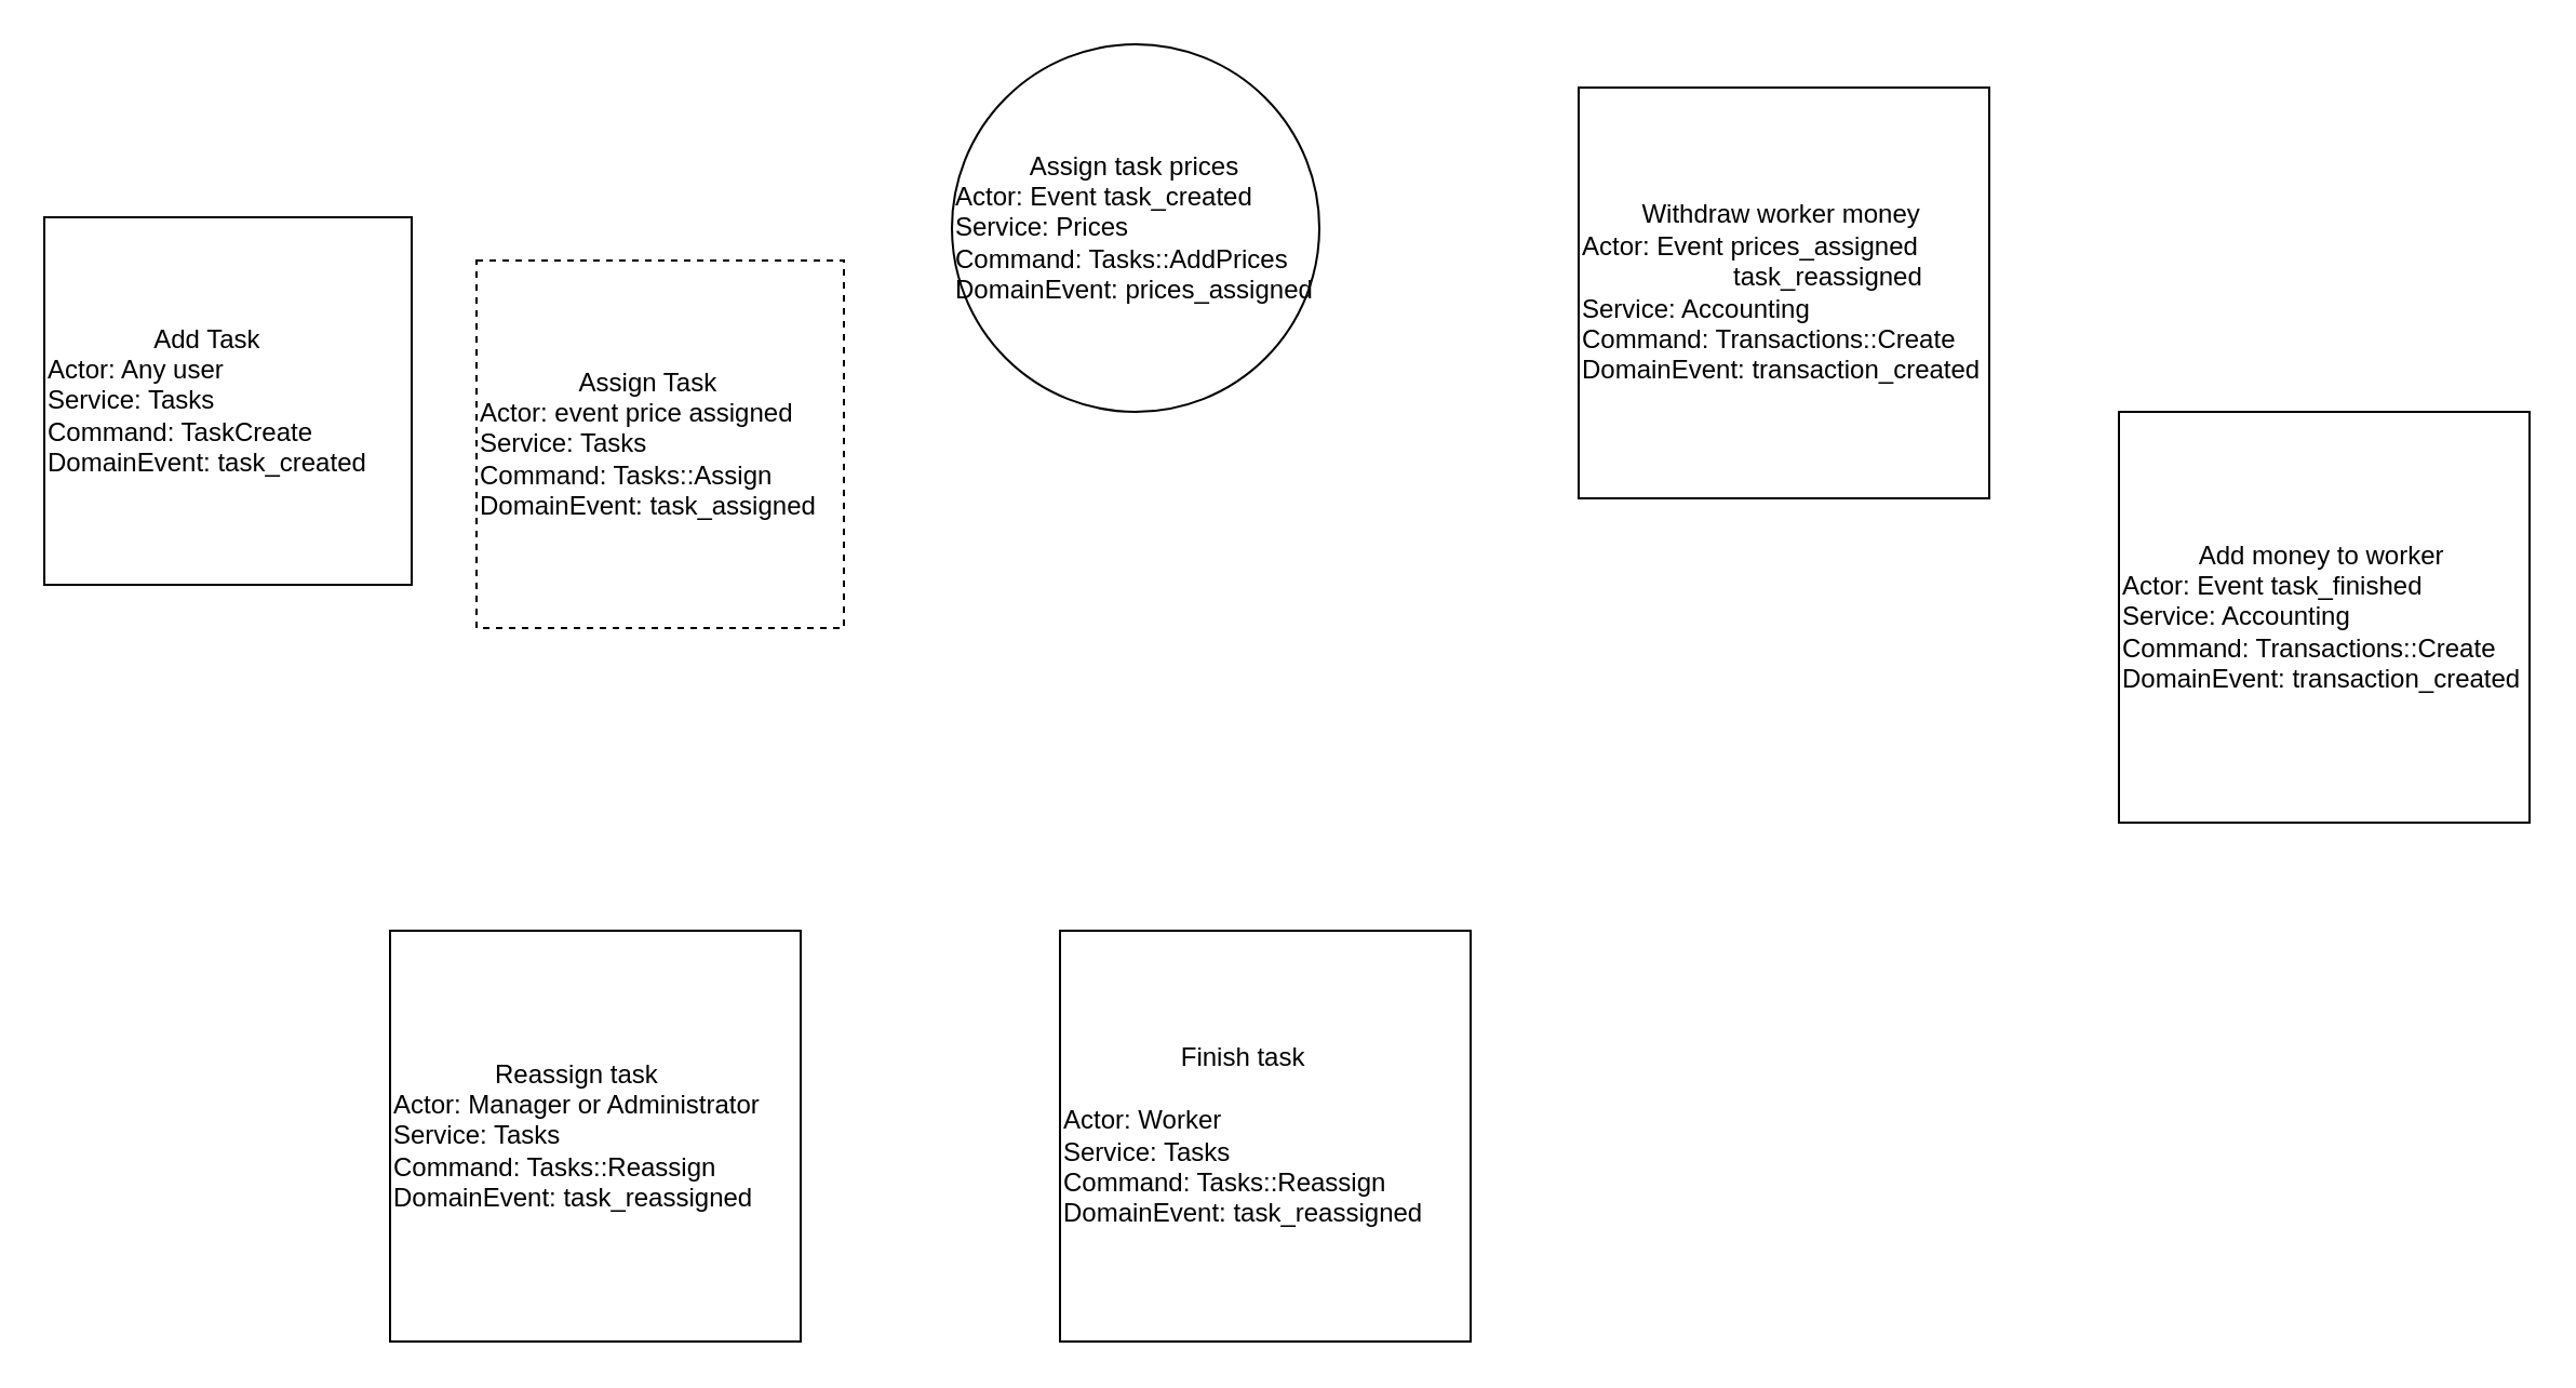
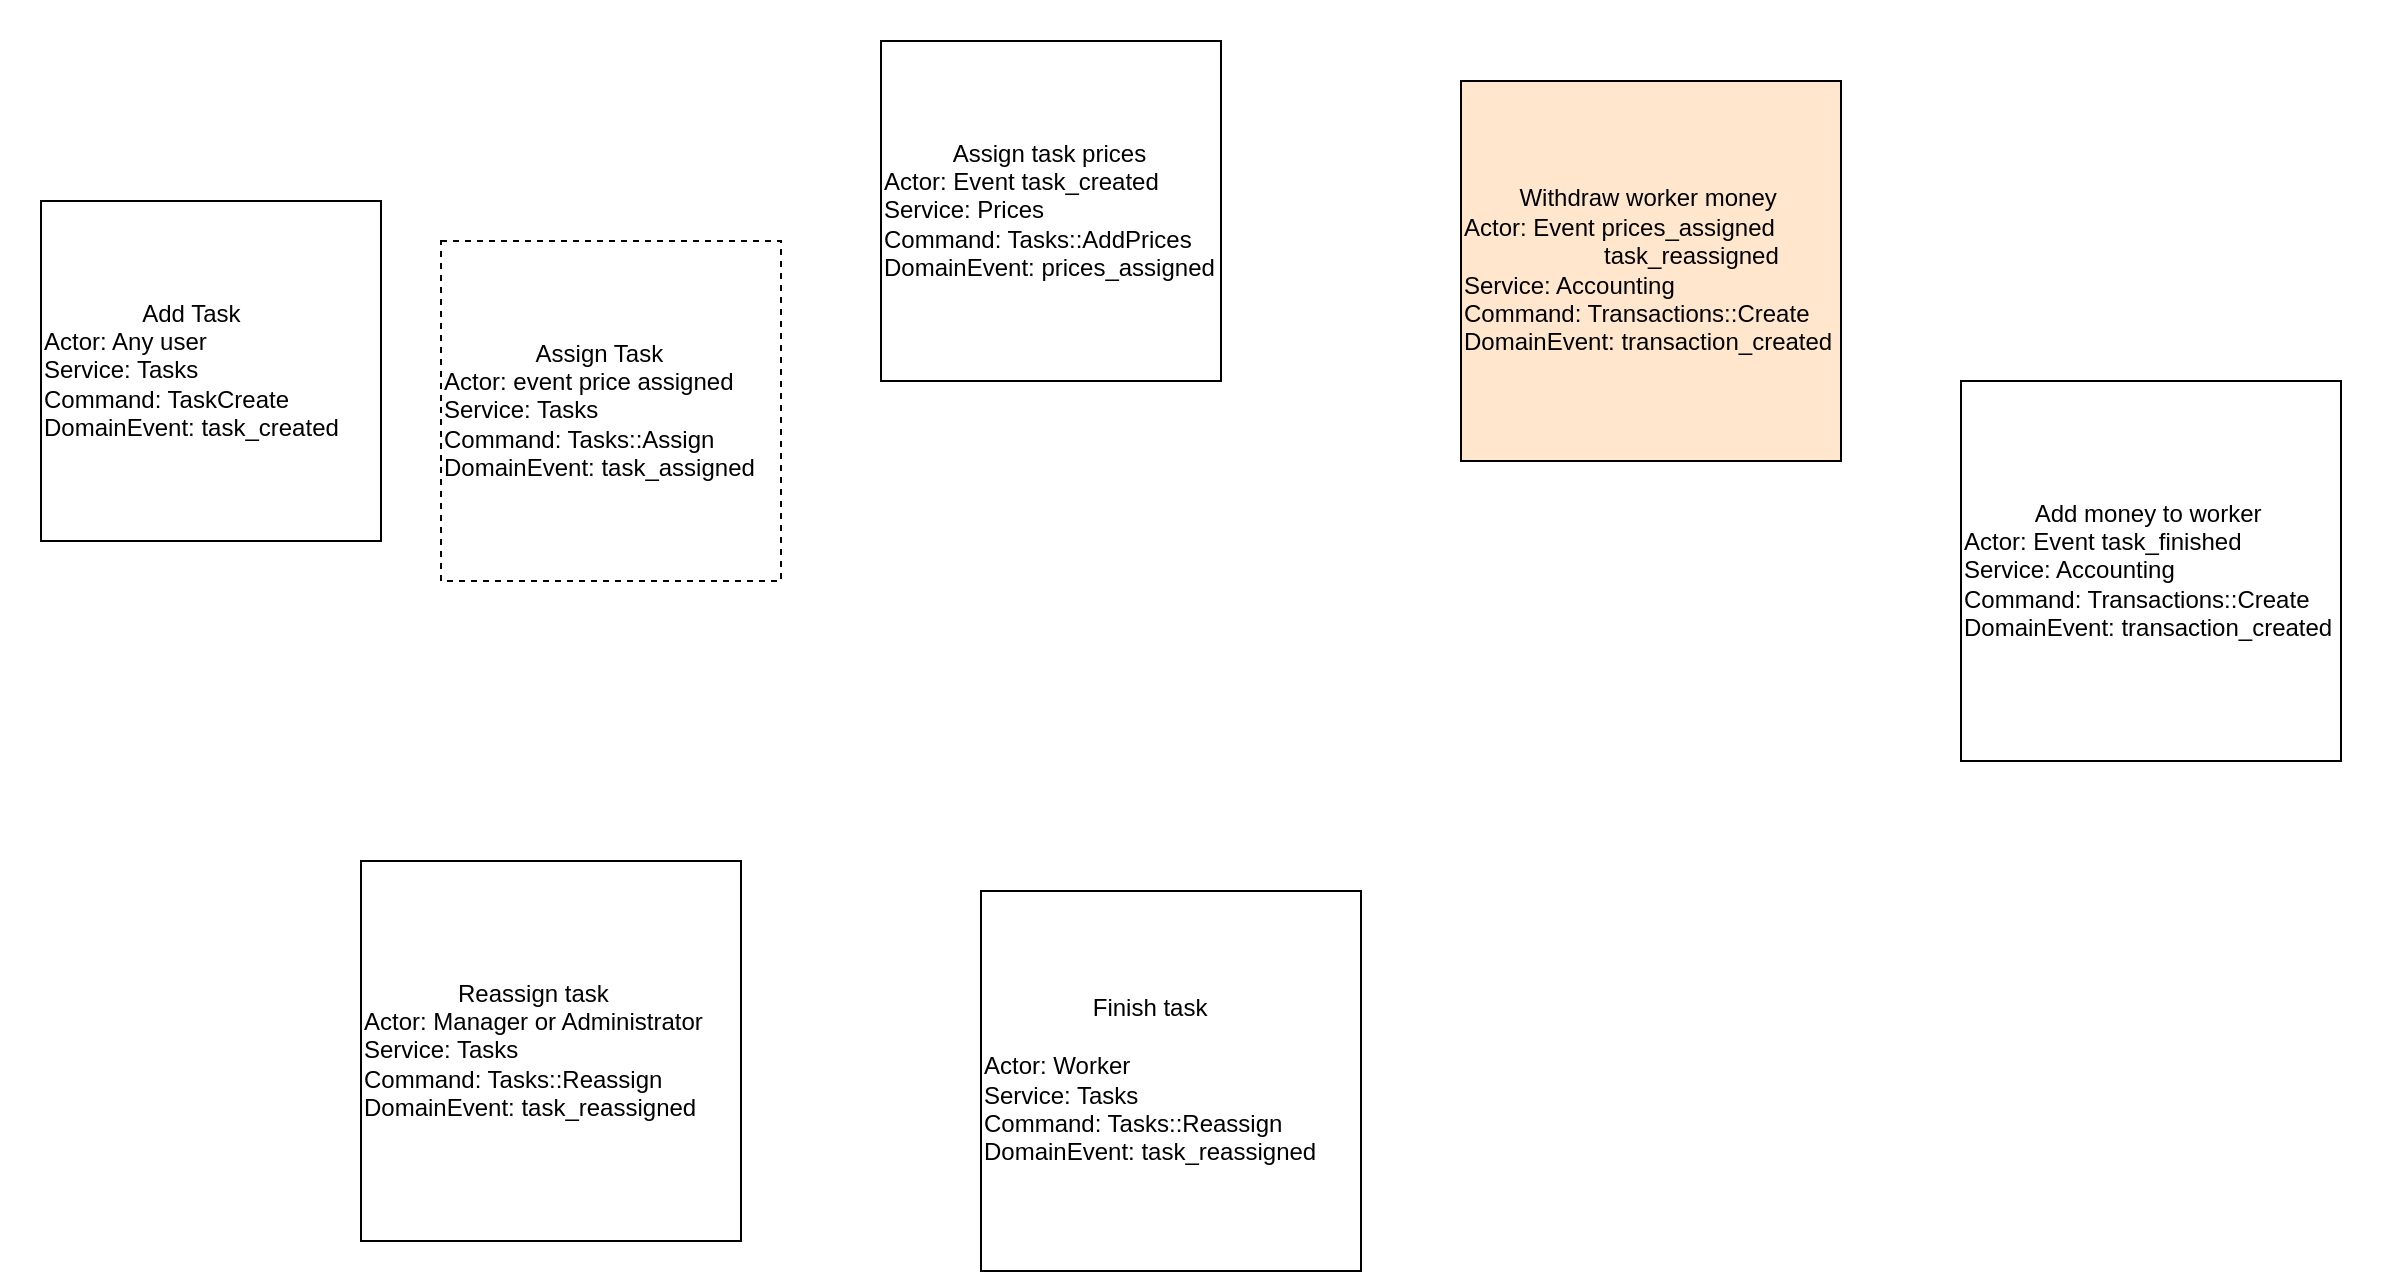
  <mxCell id="0" />
  <mxCell id="1" parent="0" />
  <mxCell id="2" value="&lt;div style=&quot;text-align: center;&quot;&gt;&lt;span style=&quot;background-color: initial;&quot;&gt;Add Task&lt;/span&gt;&lt;/div&gt;Actor: Any user&lt;br&gt;Service: Tasks&lt;br&gt;Command: TaskCreate&lt;br&gt;DomainEvent: task_created" style="whiteSpace=wrap;html=1;aspect=fixed;align=left;" vertex="1" parent="1"><mxGeometry x="20" y="100" width="170" height="170" as="geometry" /></mxCell>
- <mxCell id="3" value="&lt;div style=&quot;text-align: center;&quot;&gt;&lt;span style=&quot;background-color: initial;&quot;&gt;Assign task prices&lt;/span&gt;&lt;/div&gt;Actor: Event task_created&lt;br&gt;Service: Prices&lt;br&gt;Command: Tasks::AddPrices&lt;br&gt;DomainEvent: prices_assigned" style="ellipse;whiteSpace=wrap;html=1;aspect=fixed;align=left;" vertex="1" parent="1"><mxGeometry x="440" y="20" width="170" height="170" as="geometry" /></mxCell>
- <mxCell id="4" value="&lt;div style=&quot;text-align: center;&quot;&gt;Withdraw worker money&lt;/div&gt;Actor: Event prices_assigned&lt;br&gt;&amp;nbsp; &amp;nbsp; &amp;nbsp; &amp;nbsp; &amp;nbsp; &amp;nbsp; &amp;nbsp; &amp;nbsp; &amp;nbsp; &amp;nbsp; &amp;nbsp;task_reassigned&lt;br&gt;Service: Accounting&lt;br&gt;Command: Transactions::Create&lt;br&gt;DomainEvent: transaction_created" style="whiteSpace=wrap;html=1;aspect=fixed;align=left;" vertex="1" parent="1"><mxGeometry x="730" y="40" width="190" height="190" as="geometry" /></mxCell>
+ <mxCell id="3" value="&lt;div style=&quot;text-align: center;&quot;&gt;&lt;span style=&quot;background-color: initial;&quot;&gt;Assign task prices&lt;/span&gt;&lt;/div&gt;Actor: Event task_created&lt;br&gt;Service: Prices&lt;br&gt;Command: Tasks::AddPrices&lt;br&gt;DomainEvent: prices_assigned" style="whiteSpace=wrap;html=1;aspect=fixed;align=left;" vertex="1" parent="1"><mxGeometry x="440" y="20" width="170" height="170" as="geometry" /></mxCell>
+ <mxCell id="4" value="&lt;div style=&quot;text-align: center;&quot;&gt;Withdraw worker money&lt;/div&gt;Actor: Event prices_assigned&lt;br&gt;&amp;nbsp; &amp;nbsp; &amp;nbsp; &amp;nbsp; &amp;nbsp; &amp;nbsp; &amp;nbsp; &amp;nbsp; &amp;nbsp; &amp;nbsp; &amp;nbsp;task_reassigned&lt;br&gt;Service: Accounting&lt;br&gt;Command: Transactions::Create&lt;br&gt;DomainEvent: transaction_created" style="whiteSpace=wrap;html=1;aspect=fixed;align=left;fillColor=#ffe6cc;" vertex="1" parent="1"><mxGeometry x="730" y="40" width="190" height="190" as="geometry" /></mxCell>
  <mxCell id="5" value="&lt;div style=&quot;text-align: center;&quot;&gt;Add money to worker&lt;/div&gt;Actor: Event task_finished&lt;br&gt;Service: Accounting&lt;br&gt;Command: Transactions::Create&lt;br&gt;DomainEvent: transaction_created" style="whiteSpace=wrap;html=1;aspect=fixed;align=left;" vertex="1" parent="1"><mxGeometry x="980" y="190" width="190" height="190" as="geometry" /></mxCell>
  <mxCell id="6" value="&lt;div style=&quot;text-align: center;&quot;&gt;Reassign task&lt;/div&gt;Actor: Manager or Administrator&lt;br&gt;Service: Tasks&lt;br&gt;Command: Tasks::Reassign&lt;br&gt;DomainEvent: task_reassigned" style="whiteSpace=wrap;html=1;aspect=fixed;align=left;" vertex="1" parent="1"><mxGeometry x="180" y="430" width="190" height="190" as="geometry" /></mxCell>
- <mxCell id="7" value="&lt;div style=&quot;text-align: center;&quot;&gt;&lt;/div&gt;&lt;div style=&quot;&quot;&gt;&lt;div style=&quot;text-align: center;&quot;&gt;&lt;span style=&quot;background-color: initial;&quot;&gt;Finish task&lt;/span&gt;&lt;/div&gt;&lt;span style=&quot;background-color: initial;&quot;&gt;&lt;div style=&quot;text-align: center;&quot;&gt;&lt;span style=&quot;background-color: initial;&quot;&gt;&lt;br&gt;&lt;/span&gt;&lt;/div&gt;&lt;div style=&quot;&quot;&gt;&lt;span style=&quot;background-color: initial;&quot;&gt;Actor: Worker&lt;/span&gt;&lt;/div&gt;&lt;/span&gt;&lt;/div&gt;Service: Tasks&lt;br&gt;Command: Tasks::Reassign&lt;br&gt;DomainEvent: task_reassigned" style="whiteSpace=wrap;html=1;aspect=fixed;align=left;" vertex="1" parent="1"><mxGeometry x="490" y="430" width="190" height="190" as="geometry" /></mxCell>
+ <mxCell id="7" value="&lt;div style=&quot;text-align: center;&quot;&gt;&lt;/div&gt;&lt;div style=&quot;&quot;&gt;&lt;div style=&quot;text-align: center;&quot;&gt;&lt;span style=&quot;background-color: initial;&quot;&gt;Finish task&lt;/span&gt;&lt;/div&gt;&lt;span style=&quot;background-color: initial;&quot;&gt;&lt;div style=&quot;text-align: center;&quot;&gt;&lt;span style=&quot;background-color: initial;&quot;&gt;&lt;br&gt;&lt;/span&gt;&lt;/div&gt;&lt;div style=&quot;&quot;&gt;&lt;span style=&quot;background-color: initial;&quot;&gt;Actor: Worker&lt;/span&gt;&lt;/div&gt;&lt;/span&gt;&lt;/div&gt;Service: Tasks&lt;br&gt;Command: Tasks::Reassign&lt;br&gt;DomainEvent: task_reassigned" style="whiteSpace=wrap;html=1;aspect=fixed;align=left;" vertex="1" parent="1"><mxGeometry x="490" y="445" width="190" height="190" as="geometry" /></mxCell>
  <mxCell id="8" value="&lt;div style=&quot;text-align: center;&quot;&gt;&lt;span style=&quot;background-color: initial;&quot;&gt;Assign Task&lt;/span&gt;&lt;/div&gt;Actor: event price assigned&lt;br&gt;Service: Tasks&lt;br&gt;Command: Tasks::Assign&lt;br&gt;DomainEvent: task_assigned" style="whiteSpace=wrap;html=1;aspect=fixed;align=left;dashed=1;" vertex="1" parent="1"><mxGeometry x="220" y="120" width="170" height="170" as="geometry" /></mxCell>
